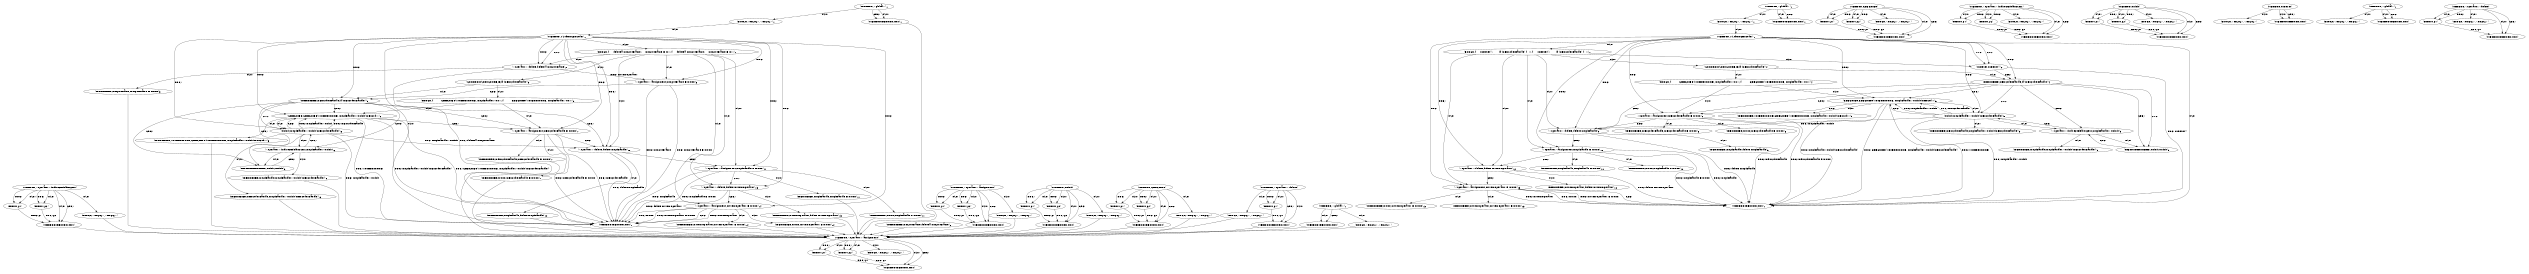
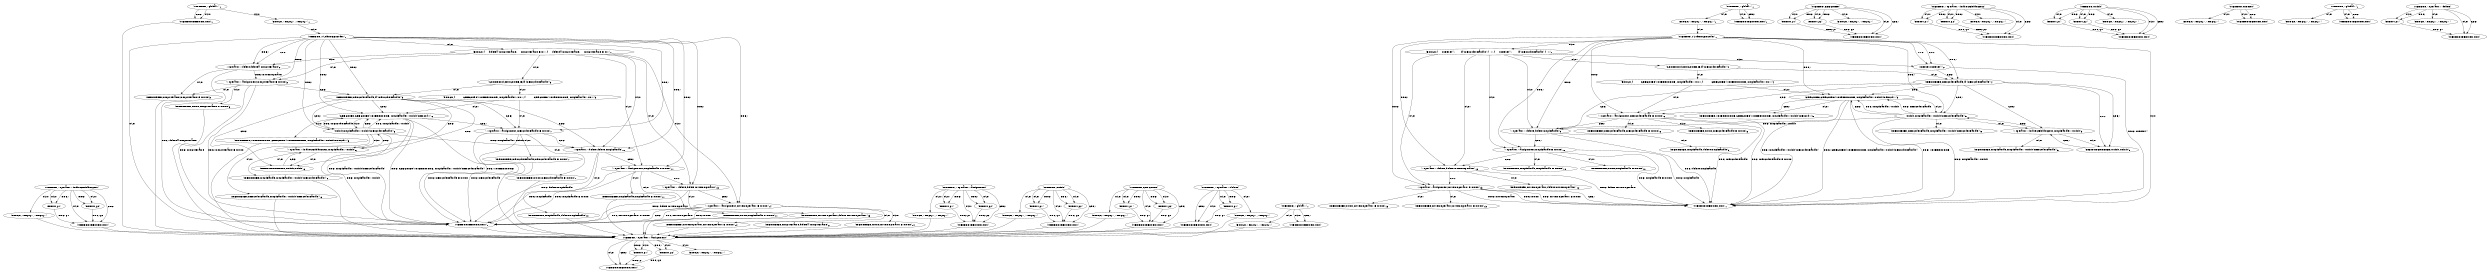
  digraph {
    n1 [label=<(METHOD,&lt;operator&gt;.indirectFieldAccess)>]
    n2 [label=<(PARAM,p1)>]
    n3 [label=<(PARAM,p2)>]
    n4 [label=<(BLOCK,&lt;empty&gt;,&lt;empty&gt;)>]
    n5 [label=<(METHOD_RETURN,ANY)>]
    n6 [label=<(METHOD,&lt;operator&gt;.assignment)>]
    n7 [label=<(PARAM,p1)>]
    n8 [label=<(PARAM,p2)>]
    n9 [label=<(BLOCK,&lt;empty&gt;,&lt;empty&gt;)>]
    n10 [label=<(METHOD_RETURN,ANY)>]
    n11 [label=<(METHOD,&lt;global&gt;)<SUB>1</SUB>>]
    n12 [label=<(BLOCK,&lt;empty&gt;,&lt;empty&gt;)<SUB>1</SUB>>]
    n13 [label=<(METHOD_RETURN,ANY)<SUB>1</SUB>>]
    n14 [label=<(METHOD,~SoftAACEncoder)<SUB>1</SUB>>]
    n15 [label=<(BLOCK,{     delete[] mInputFrame;     mInputFrame = N...,{     delete[] mInputFrame;     mInputFrame = N...)<SUB>1</SUB>>]
    n16 [label=<(&lt;operator&gt;.delete,delete[] mInputFrame)<SUB>2</SUB>>]
    n17 [label=<(&lt;operator&gt;.assignment,mInputFrame = NULL)<SUB>3</SUB>>]
    n18 [label=<(IDENTIFIER,mEncoderHandle,if (mEncoderHandle))<SUB>5</SUB>>]
    n19 [label=<(CHECK_EQ,CHECK_EQ(VO_ERR_NONE, mApiHandle-&gt;Uninit(mEncod...)<SUB>6</SUB>>]
    n20 [label=<(Uninit,mApiHandle-&gt;Uninit(mEncoderHandle))<SUB>6</SUB>>]
    n21 [label=<(&lt;operator&gt;.assignment,mEncoderHandle = NULL)<SUB>7</SUB>>]
    n22 [label=<(&lt;operator&gt;.delete,delete mApiHandle)<SUB>10</SUB>>]
    n23 [label=<(&lt;operator&gt;.assignment,mApiHandle = NULL)<SUB>11</SUB>>]
    n24 [label=<(&lt;operator&gt;.delete,delete mMemOperator)<SUB>13</SUB>>]
    n25 [label=<(&lt;operator&gt;.assignment,mMemOperator = NULL)<SUB>14</SUB>>]
    n26 [label=<(METHOD_RETURN,ANY)<SUB>1</SUB>>]
    n27 [label=<(CONTROL_STRUCTURE,IF,if (mEncoderHandle))<SUB>5</SUB>>]
    n28 [label=<(IDENTIFIER,mInputFrame,mInputFrame = NULL)<SUB>3</SUB>>]
+   n29 [label=<(IDENTIFIER,NULL,mInputFrame = NULL)<SUB>3</SUB>>]
    n30 [label=<(&lt;operator&gt;.indirectFieldAccess,mApiHandle-&gt;Uninit)<SUB>6</SUB>>]
    n31 [label=<(FIELD_IDENTIFIER,Uninit,Uninit)<SUB>6</SUB>>]
    n32 [label=<(IDENTIFIER,VO_ERR_NONE,CHECK_EQ(VO_ERR_NONE, mApiHandle-&gt;Uninit(mEncod...)<SUB>6</SUB>>]
    n33 [label=<(IDENTIFIER,mEncoderHandle,mApiHandle-&gt;Uninit(mEncoderHandle))<SUB>6</SUB>>]
    n34 [label=<(IDENTIFIER,mEncoderHandle,mEncoderHandle = NULL)<SUB>7</SUB>>]
    n35 [label=<(IDENTIFIER,NULL,mEncoderHandle = NULL)<SUB>7</SUB>>]
    n36 [label=<(IDENTIFIER,mApiHandle,delete mApiHandle)<SUB>10</SUB>>]
    n37 [label=<(IDENTIFIER,mApiHandle,mApiHandle = NULL)<SUB>11</SUB>>]
    n38 [label=<(IDENTIFIER,NULL,mApiHandle = NULL)<SUB>11</SUB>>]
    n39 [label=<(IDENTIFIER,mMemOperator,delete mMemOperator)<SUB>13</SUB>>]
    n40 [label=<(IDENTIFIER,mMemOperator,mMemOperator = NULL)<SUB>14</SUB>>]
    n41 [label=<(IDENTIFIER,NULL,mMemOperator = NULL)<SUB>14</SUB>>]
    n42 [label=<(BLOCK,{          CHECK_EQ(VO_ERR_NONE, mApiHandle-&gt;Un...,{          CHECK_EQ(VO_ERR_NONE, mApiHandle-&gt;Un...)<SUB>5</SUB>>]
    n43 [label=<(IDENTIFIER,mInputFrame,delete[] mInputFrame)<SUB>2</SUB>>]
    n44 [label=<(IDENTIFIER,mApiHandle,mApiHandle-&gt;Uninit(mEncoderHandle))<SUB>6</SUB>>]
    n45 [label=<(METHOD,&lt;operator&gt;.assignment)>]
    n46 [label=<(PARAM,p1)>]
    n47 [label=<(PARAM,p2)>]
    n48 [label=<(BLOCK,&lt;empty&gt;,&lt;empty&gt;)>]
    n49 [label=<(METHOD_RETURN,ANY)>]
    n50 [label=<(METHOD,Uninit)>]
    n51 [label=<(PARAM,p1)>]
    n52 [label=<(PARAM,p2)>]
    n53 [label=<(BLOCK,&lt;empty&gt;,&lt;empty&gt;)>]
    n54 [label=<(METHOD_RETURN,ANY)>]
    n55 [label=<(METHOD,CHECK_EQ)>]
    n56 [label=<(PARAM,p1)>]
    n57 [label=<(PARAM,p2)>]
    n58 [label=<(BLOCK,&lt;empty&gt;,&lt;empty&gt;)>]
    n59 [label=<(METHOD_RETURN,ANY)>]
    n60 [label=<(METHOD,&lt;operator&gt;.delete)>]
    n61 [label=<(PARAM,p1)>]
    n62 [label=<(BLOCK,&lt;empty&gt;,&lt;empty&gt;)>]
    n63 [label=<(METHOD_RETURN,ANY)>]
    n64 [label=<(METHOD,&lt;global&gt;)<SUB>1</SUB>>]
    n65 [label=<(BLOCK,&lt;empty&gt;,&lt;empty&gt;)>]
    n66 [label=<(METHOD_RETURN,ANY)>]
    n67 [label=<(METHOD,&lt;global&gt;)<SUB>1</SUB>>]
    n68 [label=<(BLOCK,&lt;empty&gt;,&lt;empty&gt;)<SUB>1</SUB>>]
    n69 [label=<(METHOD_RETURN,ANY)<SUB>1</SUB>>]
    n70 [label=<(METHOD,~SoftAACEncoder)<SUB>1</SUB>>]
    n71 [label=<(BLOCK,{     onReset();        if (mEncoderHandle) {  ...,{     onReset();        if (mEncoderHandle) {  ...)<SUB>1</SUB>>]
    n72 [label=<(onReset,onReset())<SUB>2</SUB>>]
    n73 [label=<(IDENTIFIER,mEncoderHandle,if (mEncoderHandle))<SUB>4</SUB>>]
    n74 [label=<(CHECK_EQ,CHECK_EQ(VO_ERR_NONE, mApiHandle-&gt;Uninit(mEncod...)<SUB>5</SUB>>]
    n75 [label=<(Uninit,mApiHandle-&gt;Uninit(mEncoderHandle))<SUB>5</SUB>>]
    n76 [label=<(&lt;operator&gt;.assignment,mEncoderHandle = NULL)<SUB>6</SUB>>]
    n77 [label=<(&lt;operator&gt;.delete,delete mApiHandle)<SUB>9</SUB>>]
    n78 [label=<(&lt;operator&gt;.assignment,mApiHandle = NULL)<SUB>10</SUB>>]
    n79 [label=<(&lt;operator&gt;.delete,delete mMemOperator)<SUB>12</SUB>>]
    n80 [label=<(&lt;operator&gt;.assignment,mMemOperator = NULL)<SUB>13</SUB>>]
    n81 [label=<(METHOD_RETURN,ANY)<SUB>1</SUB>>]
    n82 [label=<(CONTROL_STRUCTURE,IF,if (mEncoderHandle))<SUB>4</SUB>>]
    n83 [label=<(&lt;operator&gt;.indirectFieldAccess,mApiHandle-&gt;Uninit)<SUB>5</SUB>>]
    n84 [label=<(FIELD_IDENTIFIER,Uninit,Uninit)<SUB>5</SUB>>]
    n85 [label=<(IDENTIFIER,VO_ERR_NONE,CHECK_EQ(VO_ERR_NONE, mApiHandle-&gt;Uninit(mEncod...)<SUB>5</SUB>>]
    n86 [label=<(IDENTIFIER,mEncoderHandle,mApiHandle-&gt;Uninit(mEncoderHandle))<SUB>5</SUB>>]
    n87 [label=<(IDENTIFIER,mEncoderHandle,mEncoderHandle = NULL)<SUB>6</SUB>>]
    n88 [label=<(IDENTIFIER,NULL,mEncoderHandle = NULL)<SUB>6</SUB>>]
    n89 [label=<(IDENTIFIER,mApiHandle,delete mApiHandle)<SUB>9</SUB>>]
    n90 [label=<(IDENTIFIER,mApiHandle,mApiHandle = NULL)<SUB>10</SUB>>]
    n91 [label=<(IDENTIFIER,NULL,mApiHandle = NULL)<SUB>10</SUB>>]
    n92 [label=<(IDENTIFIER,mMemOperator,delete mMemOperator)<SUB>12</SUB>>]
    n93 [label=<(IDENTIFIER,mMemOperator,mMemOperator = NULL)<SUB>13</SUB>>]
    n94 [label=<(IDENTIFIER,NULL,mMemOperator = NULL)<SUB>13</SUB>>]
    n95 [label=<(BLOCK,{          CHECK_EQ(VO_ERR_NONE, mApiHandle-&gt;Un...,{          CHECK_EQ(VO_ERR_NONE, mApiHandle-&gt;Un...)<SUB>4</SUB>>]
    n96 [label=<(IDENTIFIER,mApiHandle,mApiHandle-&gt;Uninit(mEncoderHandle))<SUB>5</SUB>>]
    n97 [label=<(METHOD,CHECK_EQ)>]
    n98 [label=<(PARAM,p1)>]
    n99 [label=<(PARAM,p2)>]
    n100 [label=<(BLOCK,&lt;empty&gt;,&lt;empty&gt;)>]
    n101 [label=<(METHOD_RETURN,ANY)>]
    n102 [label=<(METHOD,&lt;operator&gt;.indirectFieldAccess)>]
    n103 [label=<(PARAM,p1)>]
    n104 [label=<(PARAM,p2)>]
    n105 [label=<(BLOCK,&lt;empty&gt;,&lt;empty&gt;)>]
    n106 [label=<(METHOD_RETURN,ANY)>]
    n107 [label=<(METHOD,Uninit)>]
    n108 [label=<(PARAM,p1)>]
    n109 [label=<(PARAM,p2)>]
    n110 [label=<(BLOCK,&lt;empty&gt;,&lt;empty&gt;)>]
    n111 [label=<(METHOD_RETURN,ANY)>]
    n112 [label=<(METHOD,onReset)>]
    n113 [label=<(BLOCK,&lt;empty&gt;,&lt;empty&gt;)>]
    n114 [label=<(METHOD_RETURN,ANY)>]
    n115 [label=<(METHOD,&lt;global&gt;)<SUB>1</SUB>>]
    n116 [label=<(BLOCK,&lt;empty&gt;,&lt;empty&gt;)>]
    n117 [label=<(METHOD_RETURN,ANY)>]
    n118 [label=<(METHOD,&lt;operator&gt;.delete)>]
    n119 [label=<(PARAM,p1)>]
    n120 [label=<(BLOCK,&lt;empty&gt;,&lt;empty&gt;)>]
    n121 [label=<(METHOD_RETURN,ANY)>]
    n1 -> n2 [label="AST: "]
    n1 -> n2 [label="DDG: "]
    n1 -> n3 [label="AST: "]
    n1 -> n3 [label="DDG: "]
    n1 -> n4 [label="AST: "]
    n1 -> n5 [label="AST: "]
    n1 -> n5 [label="CFG: "]
    n2 -> n5 [label="DDG: p1"]
    n3 -> n5 [label="DDG: p2"]
    n4 -> n6
    n5 -> n6
    n6 -> n7 [label="AST: "]
    n6 -> n7 [label="DDG: "]
    n6 -> n8 [label="AST: "]
    n6 -> n8 [label="DDG: "]
    n6 -> n9 [label="AST: "]
    n6 -> n10 [label="AST: "]
    n6 -> n10 [label="CFG: "]
    n7 -> n10 [label="DDG: p1"]
    n8 -> n10 [label="DDG: p2"]
    n11 -> n12 [label="AST: "]
    n11 -> n13 [label="AST: "]
    n11 -> n13 [label="CFG: "]
    n12 -> n14 [label="AST: "]
    n13 -> n6
    n14 -> n15 [label="AST: "]
    n14 -> n16 [label="CFG: "]
    n14 -> n16 [label="DDG: "]
    n14 -> n17 [label="DDG: "]
    n14 -> n18 [label="DDG: "]
    n14 -> n19 [label="DDG: "]
    n14 -> n20 [label="DDG: "]
    n14 -> n21 [label="DDG: "]
    n14 -> n22 [label="DDG: "]
    n14 -> n23 [label="DDG: "]
    n14 -> n24 [label="DDG: "]
    n14 -> n25 [label="DDG: "]
    n14 -> n26 [label="AST: "]
    n15 -> n16 [label="AST: "]
    n15 -> n17 [label="AST: "]
    n15 -> n22 [label="AST: "]
    n15 -> n23 [label="AST: "]
    n15 -> n24 [label="AST: "]
    n15 -> n25 [label="AST: "]
    n15 -> n27 [label="AST: "]
    n16 -> n17 [label="DDG: mMemOperator"]
    n16 -> n26 [label="DDG: delete[] mInputFrame"]
    n16 -> n28 [label="AST: "]
    n17 -> n18 [label="CFG: "]
    n17 -> n26 [label="DDG: mInputFrame"]
    n17 -> n26 [label="DDG: mInputFrame = NULL"]
+   n17 -> n28 [label="AST: "]
+   n17 -> n29 [label="AST: "]
    n18 -> n19 [label="CDG: "]
    n18 -> n20 [label="CDG: "]
    n18 -> n21 [label="CDG: "]
    n18 -> n22 [label="CFG: "]
    n18 -> n30 [label="CDG: "]
    n18 -> n31 [label="CFG: "]
    n18 -> n31 [label="CDG: "]
    n19 -> n20 [label="AST: "]
    n19 -> n21 [label="CFG: "]
    n19 -> n26 [label="DDG: mApiHandle-&gt;Uninit(mEncoderHandle)"]
    n19 -> n26 [label="DDG: CHECK_EQ(VO_ERR_NONE, mApiHandle-&gt;Uninit(mEncoderHandle))"]
    n19 -> n26 [label="DDG: VO_ERR_NONE"]
    n19 -> n32 [label="AST: "]
    n20 -> n19 [label="CFG: "]
    n20 -> n19 [label="DDG: mApiHandle-&gt;Uninit"]
    n20 -> n19 [label="DDG: mEncoderHandle"]
    n20 -> n22 [label="DDG: mApiHandle-&gt;Uninit"]
    n20 -> n26 [label="DDG: mApiHandle-&gt;Uninit"]
    n20 -> n30 [label="AST: "]
    n20 -> n33 [label="AST: "]
    n21 -> n22 [label="CFG: "]
    n21 -> n26 [label="DDG: mEncoderHandle"]
    n21 -> n26 [label="DDG: mEncoderHandle = NULL"]
    n21 -> n34 [label="AST: "]
    n21 -> n35 [label="AST: "]
    n22 -> n23 [label="CFG: "]
    n22 -> n26 [label="DDG: delete mApiHandle"]
    n22 -> n36 [label="AST: "]
    n23 -> n24 [label="CFG: "]
    n23 -> n26 [label="DDG: mApiHandle"]
    n23 -> n26 [label="DDG: mApiHandle = NULL"]
    n23 -> n37 [label="AST: "]
    n23 -> n38 [label="AST: "]
    n24 -> n25 [label="CFG: "]
    n24 -> n26 [label="DDG: delete mMemOperator"]
    n24 -> n39 [label="AST: "]
    n25 -> n26 [label="CFG: "]
    n25 -> n26 [label="DDG: mMemOperator"]
    n25 -> n26 [label="DDG: NULL"]
    n25 -> n26 [label="DDG: mMemOperator = NULL"]
    n25 -> n40 [label="AST: "]
    n25 -> n41 [label="AST: "]
    n26 -> n6
    n27 -> n18 [label="AST: "]
    n27 -> n42 [label="AST: "]
    n28 -> n6
+   n29 -> n6
    n30 -> n20 [label="CFG: "]
    n30 -> n31 [label="AST: "]
    n30 -> n44 [label="AST: "]
    n31 -> n30 [label="CFG: "]
    n32 -> n6
    n33 -> n6
    n34 -> n6
    n35 -> n6
    n36 -> n6
    n37 -> n6
    n38 -> n6
    n39 -> n6
    n40 -> n6
    n41 -> n6
    n42 -> n19 [label="AST: "]
    n42 -> n21 [label="AST: "]
    n43 -> n6
    n44 -> n6
    n45 -> n46 [label="AST: "]
    n45 -> n46 [label="DDG: "]
    n45 -> n47 [label="AST: "]
    n45 -> n47 [label="DDG: "]
    n45 -> n48 [label="AST: "]
    n45 -> n49 [label="AST: "]
    n45 -> n49 [label="CFG: "]
    n46 -> n49 [label="DDG: p1"]
    n47 -> n49 [label="DDG: p2"]
    n48 -> n6
    n49 -> n6
    n50 -> n51 [label="AST: "]
    n50 -> n51 [label="DDG: "]
    n50 -> n52 [label="AST: "]
    n50 -> n52 [label="DDG: "]
    n50 -> n53 [label="AST: "]
    n50 -> n54 [label="AST: "]
    n50 -> n54 [label="CFG: "]
    n51 -> n54 [label="DDG: p1"]
    n52 -> n54 [label="DDG: p2"]
    n53 -> n6
    n54 -> n6
    n55 -> n56 [label="AST: "]
    n55 -> n56 [label="DDG: "]
    n55 -> n57 [label="AST: "]
    n55 -> n57 [label="DDG: "]
    n55 -> n58 [label="AST: "]
    n55 -> n59 [label="AST: "]
    n55 -> n59 [label="CFG: "]
    n56 -> n59 [label="DDG: p1"]
    n57 -> n59 [label="DDG: p2"]
    n58 -> n6
    n59 -> n6
    n60 -> n61 [label="AST: "]
    n60 -> n61 [label="DDG: "]
    n60 -> n62 [label="AST: "]
    n60 -> n63 [label="AST: "]
    n60 -> n63 [label="CFG: "]
    n61 -> n63 [label="DDG: p1"]
    n62 -> n6
    n63 -> n6
    n64 -> n65 [label="AST: "]
    n64 -> n66 [label="AST: "]
    n64 -> n66 [label="CFG: "]
    n65 -> n6
    n66 -> n6
    n67 -> n68 [label="AST: "]
    n67 -> n69 [label="AST: "]
    n67 -> n69 [label="CFG: "]
    n68 -> n70 [label="AST: "]
    n70 -> n71 [label="AST: "]
    n70 -> n72 [label="CFG: "]
    n70 -> n72 [label="DDG: "]
    n70 -> n73 [label="DDG: "]
    n70 -> n74 [label="DDG: "]
    n70 -> n75 [label="DDG: "]
    n70 -> n76 [label="DDG: "]
    n70 -> n77 [label="DDG: "]
    n70 -> n78 [label="DDG: "]
    n70 -> n79 [label="DDG: "]
    n70 -> n80 [label="DDG: "]
    n70 -> n81 [label="AST: "]
    n71 -> n72 [label="AST: "]
    n71 -> n77 [label="AST: "]
    n71 -> n78 [label="AST: "]
    n71 -> n79 [label="AST: "]
    n71 -> n80 [label="AST: "]
    n71 -> n82 [label="AST: "]
    n72 -> n73 [label="CFG: "]
    n72 -> n81 [label="DDG: onReset()"]
    n73 -> n74 [label="CDG: "]
    n73 -> n75 [label="CDG: "]
    n73 -> n76 [label="CDG: "]
    n73 -> n77 [label="CFG: "]
    n73 -> n83 [label="CDG: "]
    n73 -> n84 [label="CFG: "]
    n73 -> n84 [label="CDG: "]
    n74 -> n75 [label="AST: "]
    n74 -> n76 [label="CFG: "]
    n74 -> n81 [label="DDG: mApiHandle-&gt;Uninit(mEncoderHandle)"]
    n74 -> n81 [label="DDG: CHECK_EQ(VO_ERR_NONE, mApiHandle-&gt;Uninit(mEncoderHandle))"]
    n74 -> n81 [label="DDG: VO_ERR_NONE"]
    n74 -> n85 [label="AST: "]
    n75 -> n74 [label="CFG: "]
    n75 -> n74 [label="DDG: mApiHandle-&gt;Uninit"]
    n75 -> n74 [label="DDG: mEncoderHandle"]
    n75 -> n77 [label="DDG: mApiHandle-&gt;Uninit"]
    n75 -> n81 [label="DDG: mApiHandle-&gt;Uninit"]
    n75 -> n83 [label="AST: "]
    n75 -> n86 [label="AST: "]
    n76 -> n77 [label="CFG: "]
    n76 -> n81 [label="DDG: mEncoderHandle"]
    n76 -> n81 [label="DDG: mEncoderHandle = NULL"]
    n76 -> n87 [label="AST: "]
    n76 -> n88 [label="AST: "]
    n77 -> n78 [label="CFG: "]
    n77 -> n81 [label="DDG: delete mApiHandle"]
    n77 -> n89 [label="AST: "]
    n78 -> n79 [label="CFG: "]
    n78 -> n81 [label="DDG: mApiHandle"]
    n78 -> n81 [label="DDG: mApiHandle = NULL"]
    n78 -> n90 [label="AST: "]
    n78 -> n91 [label="AST: "]
    n79 -> n80 [label="CFG: "]
    n79 -> n81 [label="DDG: delete mMemOperator"]
    n79 -> n92 [label="AST: "]
    n80 -> n81 [label="CFG: "]
    n80 -> n81 [label="DDG: mMemOperator"]
    n80 -> n81 [label="DDG: NULL"]
    n80 -> n81 [label="DDG: mMemOperator = NULL"]
    n80 -> n93 [label="AST: "]
    n80 -> n94 [label="AST: "]
    n82 -> n73 [label="AST: "]
    n82 -> n95 [label="AST: "]
    n83 -> n75 [label="CFG: "]
    n83 -> n84 [label="AST: "]
    n83 -> n96 [label="AST: "]
    n84 -> n83 [label="CFG: "]
    n95 -> n74 [label="AST: "]
    n95 -> n76 [label="AST: "]
    n97 -> n98 [label="AST: "]
    n97 -> n98 [label="DDG: "]
    n97 -> n99 [label="AST: "]
    n97 -> n99 [label="DDG: "]
    n97 -> n100 [label="AST: "]
    n97 -> n101 [label="AST: "]
    n97 -> n101 [label="CFG: "]
    n98 -> n101 [label="DDG: p1"]
    n99 -> n101 [label="DDG: p2"]
    n102 -> n103 [label="AST: "]
    n102 -> n103 [label="DDG: "]
    n102 -> n104 [label="AST: "]
    n102 -> n104 [label="DDG: "]
    n102 -> n105 [label="AST: "]
    n102 -> n106 [label="AST: "]
    n102 -> n106 [label="CFG: "]
    n103 -> n106 [label="DDG: p1"]
    n104 -> n106 [label="DDG: p2"]
    n107 -> n108 [label="AST: "]
    n107 -> n108 [label="DDG: "]
    n107 -> n109 [label="AST: "]
    n107 -> n109 [label="DDG: "]
    n107 -> n110 [label="AST: "]
    n107 -> n111 [label="AST: "]
    n107 -> n111 [label="CFG: "]
    n108 -> n111 [label="DDG: p1"]
    n109 -> n111 [label="DDG: p2"]
    n112 -> n113 [label="AST: "]
    n112 -> n114 [label="AST: "]
    n112 -> n114 [label="CFG: "]
    n115 -> n116 [label="AST: "]
    n115 -> n117 [label="AST: "]
    n115 -> n117 [label="CFG: "]
    n118 -> n119 [label="AST: "]
    n118 -> n119 [label="DDG: "]
    n118 -> n120 [label="AST: "]
    n118 -> n121 [label="AST: "]
    n118 -> n121 [label="CFG: "]
    n119 -> n121 [label="DDG: p1"]
  }
